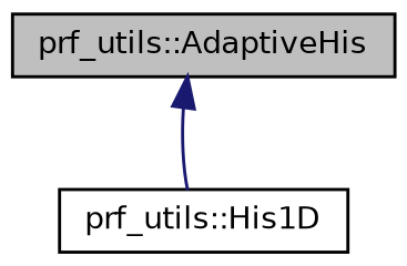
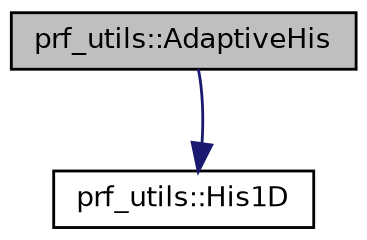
  digraph {
    node [color=black fontname=Helvetica fontsize=10 shape=record]
    n1 [fillcolor=grey75 fontcolor=black height=0.2 label="prf_utils::AdaptiveHis" style=filled width=0.4]
    n2 [height=0.2 label="prf_utils::His1D" width=0.4]
-   n1 -> n2 [color=midnightblue dir=back fontname=Helvetica fontsize=10 labelfontname=Helvetica labelfontsize=10 style=solid]
+   n2 -> n1 [color=midnightblue dir=back fontname=Helvetica fontsize=10 labelfontname=Helvetica labelfontsize=10 style=solid]
  }
